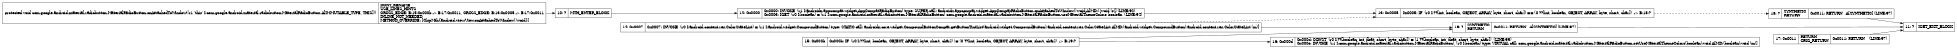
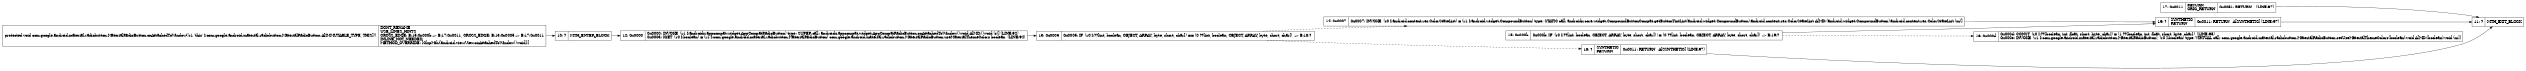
  digraph {
    rankdir=LR
    node [shape=record]
    n1 [label="{10\:\ ?|MTH_ENTER_BLOCK\l}"]
    n2 [label="{12\:\ 0x0000|0x0000: INVOKE  (r1 I:androidx.appcompat.widget.AppCompatRadioButton) type: SUPER call: androidx.appcompat.widget.AppCompatRadioButton.onAttachedToWindow():void A[MD:():void (s)] (LINE:92)\l0x0003: IGET  (r0 I:boolean) = (r1 I:com.google.android.material.radiobutton.MaterialRadioButton) com.google.android.material.radiobutton.MaterialRadioButton.useMaterialThemeColors boolean  (LINE:94)\l}"]
    n3 [label="{13\:\ 0x0005|0x0005: IF  (r0 I:??[int, boolean, OBJECT, ARRAY, byte, short, char]) == (0 ??[int, boolean, OBJECT, ARRAY, byte, short, char])  \-\> B:18:? \l}"]
    n4 [label="{14\:\ 0x0007|0x0007: INVOKE  (r0 I:android.content.res.ColorStateList) = (r1 I:android.widget.CompoundButton) type: STATIC call: androidx.core.widget.CompoundButtonCompat.getButtonTintList(android.widget.CompoundButton):android.content.res.ColorStateList A[MD:(android.widget.CompoundButton):android.content.res.ColorStateList (m)]\l}"]
    n5 [label="{18\:\ ?|SYNTHETIC\lRETURN\l|0x0011: RETURN   A[SYNTHETIC] (LINE:97)\l}"]
    n6 [label="{19\:\ ?|SYNTHETIC\lRETURN\l|0x0011: RETURN   A[SYNTHETIC] (LINE:97)\l}"]
-   n7 [label="{11\:\ ?|IGET_EXIT_BLOCK\l}"]
+   n7 [label="{11\:\ ?|MTH_EXIT_BLOCK\l}"]
    n8 [label="{15\:\ 0x000b|0x000b: IF  (r0 I:??[int, boolean, OBJECT, ARRAY, byte, short, char]) != (0 ??[int, boolean, OBJECT, ARRAY, byte, short, char])  \-\> B:19:? \l}"]
    n9 [label="{16\:\ 0x000d|0x000d: CONST  (r0 I:??[boolean, int, float, short, byte, char]) = (1 ??[boolean, int, float, short, byte, char])  (LINE:95)\l0x000e: INVOKE  (r1 I:com.google.android.material.radiobutton.MaterialRadioButton), (r0 I:boolean) type: VIRTUAL call: com.google.android.material.radiobutton.MaterialRadioButton.setUseMaterialThemeColors(boolean):void A[MD:(boolean):void (m)]\l}"]
-   n10 [label="{17\:\ 0x0011|RETURN\lORIG_RETURN\l|0x0011: RETURN    (LINE:97)\l}"]
+   n10 [label="{17\:\ 0x0011|RETURN\lORIG_RETURN\l|0x0051: RETURN    (LINE:97)\l}"]
    n11 [label="{protected void com.google.android.material.radiobutton.MaterialRadioButton.onAttachedToWindow((r1 'this' I:com.google.android.material.radiobutton.MaterialRadioButton A[IMMUTABLE_TYPE, THIS]))  | DONT_RENAME\lUSE_LINES_HINTS\lCROSS_EDGE: B:15:0x000b \-\> B:17:0x0011, CROSS_EDGE: B:13:0x0005 \-\> B:17:0x0011\lINLINE_NOT_NEEDED\lMETHOD_OVERRIDE: [ClspMth\{android.view.View.onAttachedToWindow():void\}]\l}"]
    n1 -> n2
    n2 -> n3
-   n4 -> n3 [style=dashed]
+   n3 -> n4 [style=dashed]
    n3 -> n5 [style=dashed]
    n4 -> n6
    n5 -> n7
    n6 -> n7
    n8 -> n6
-   n8 -> n9 [style=solid]
+   n8 -> n9 [style=dashed]
    n10 -> n7
    n11 -> n1
  }
